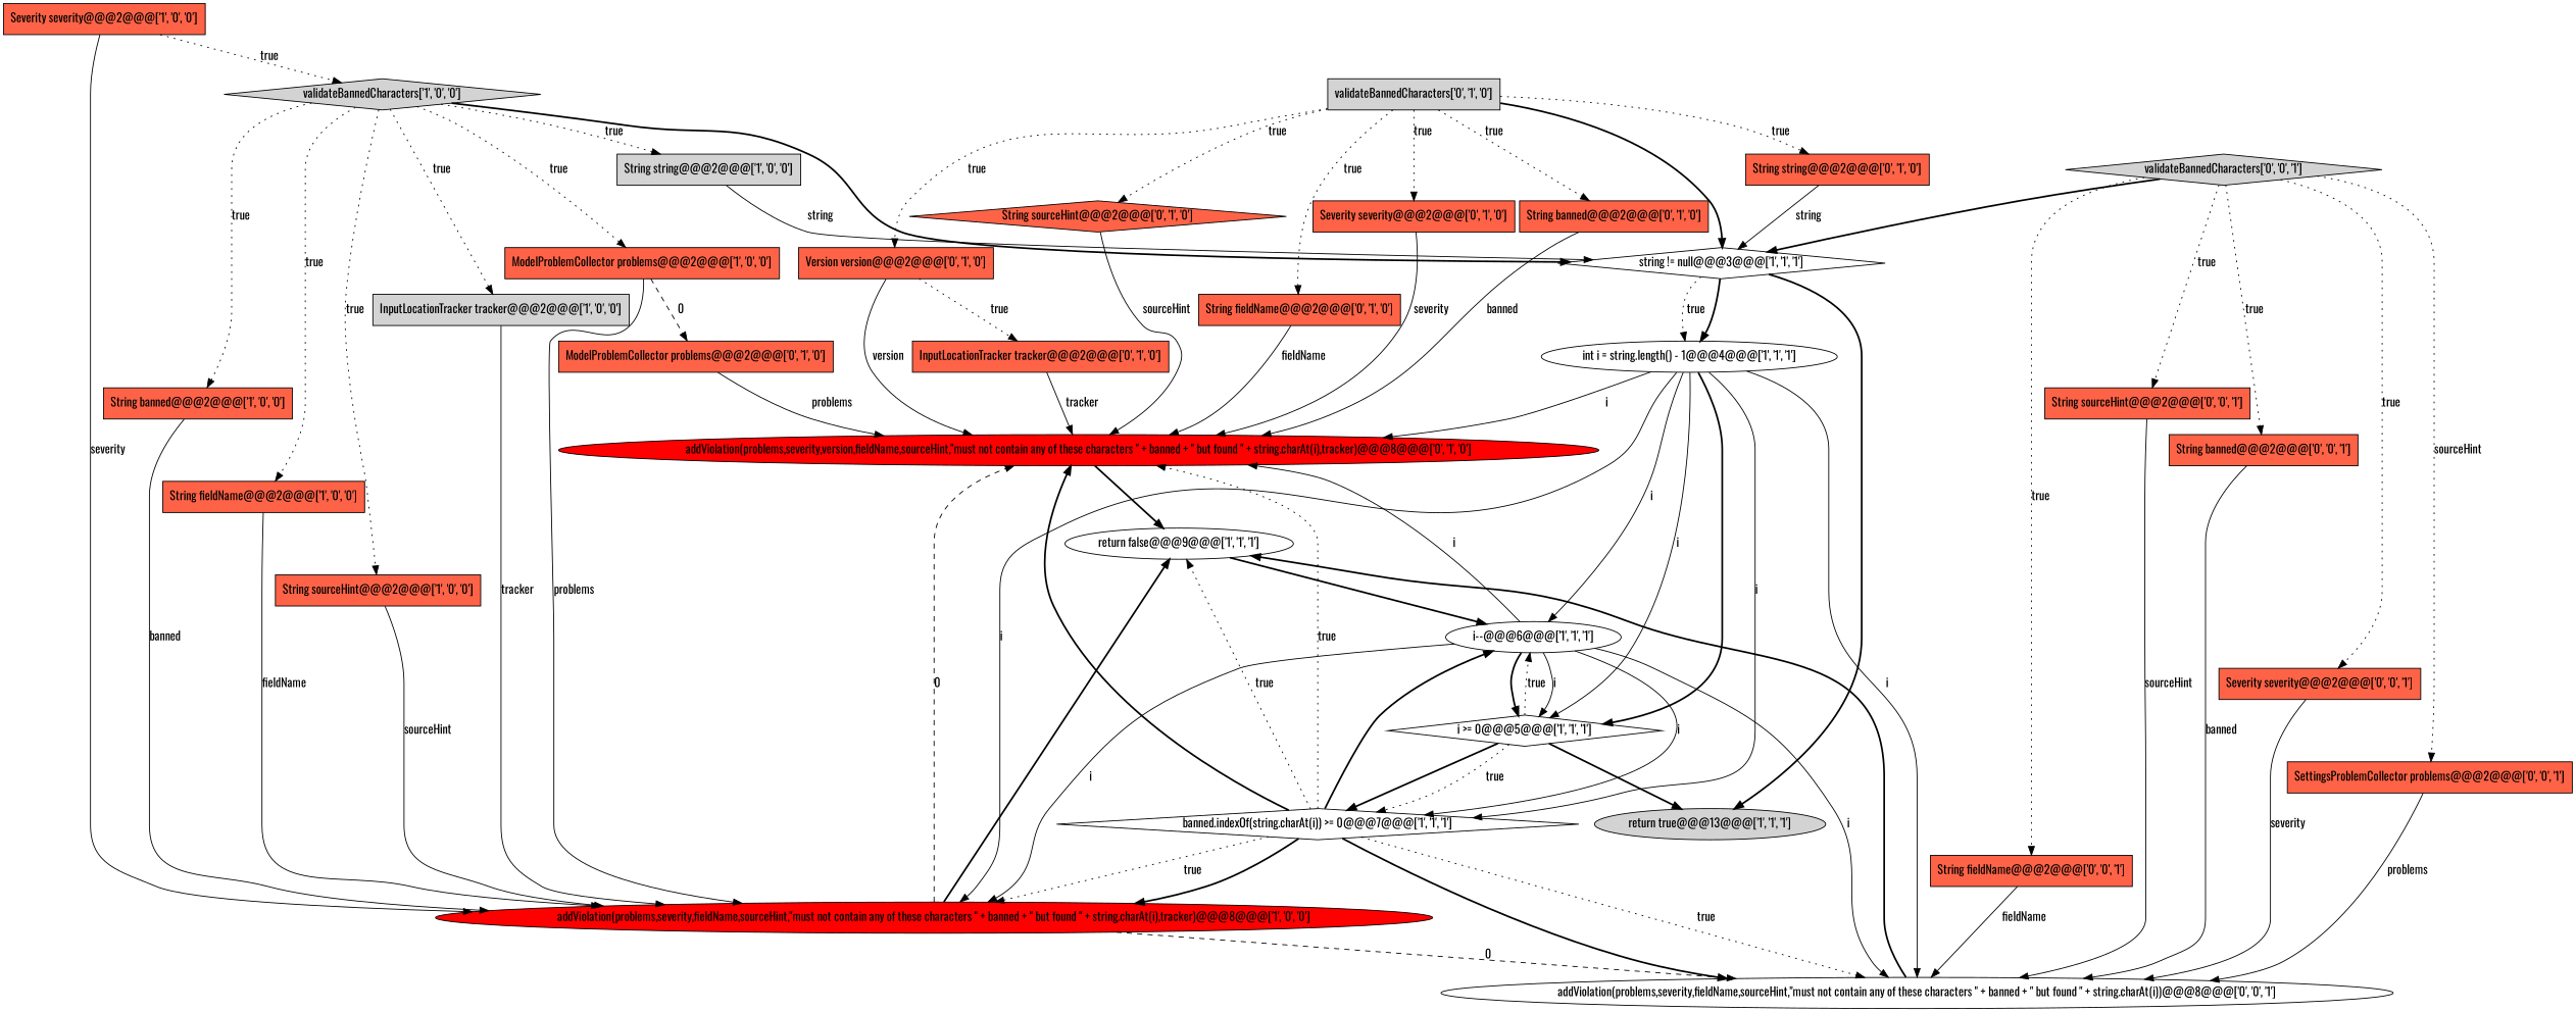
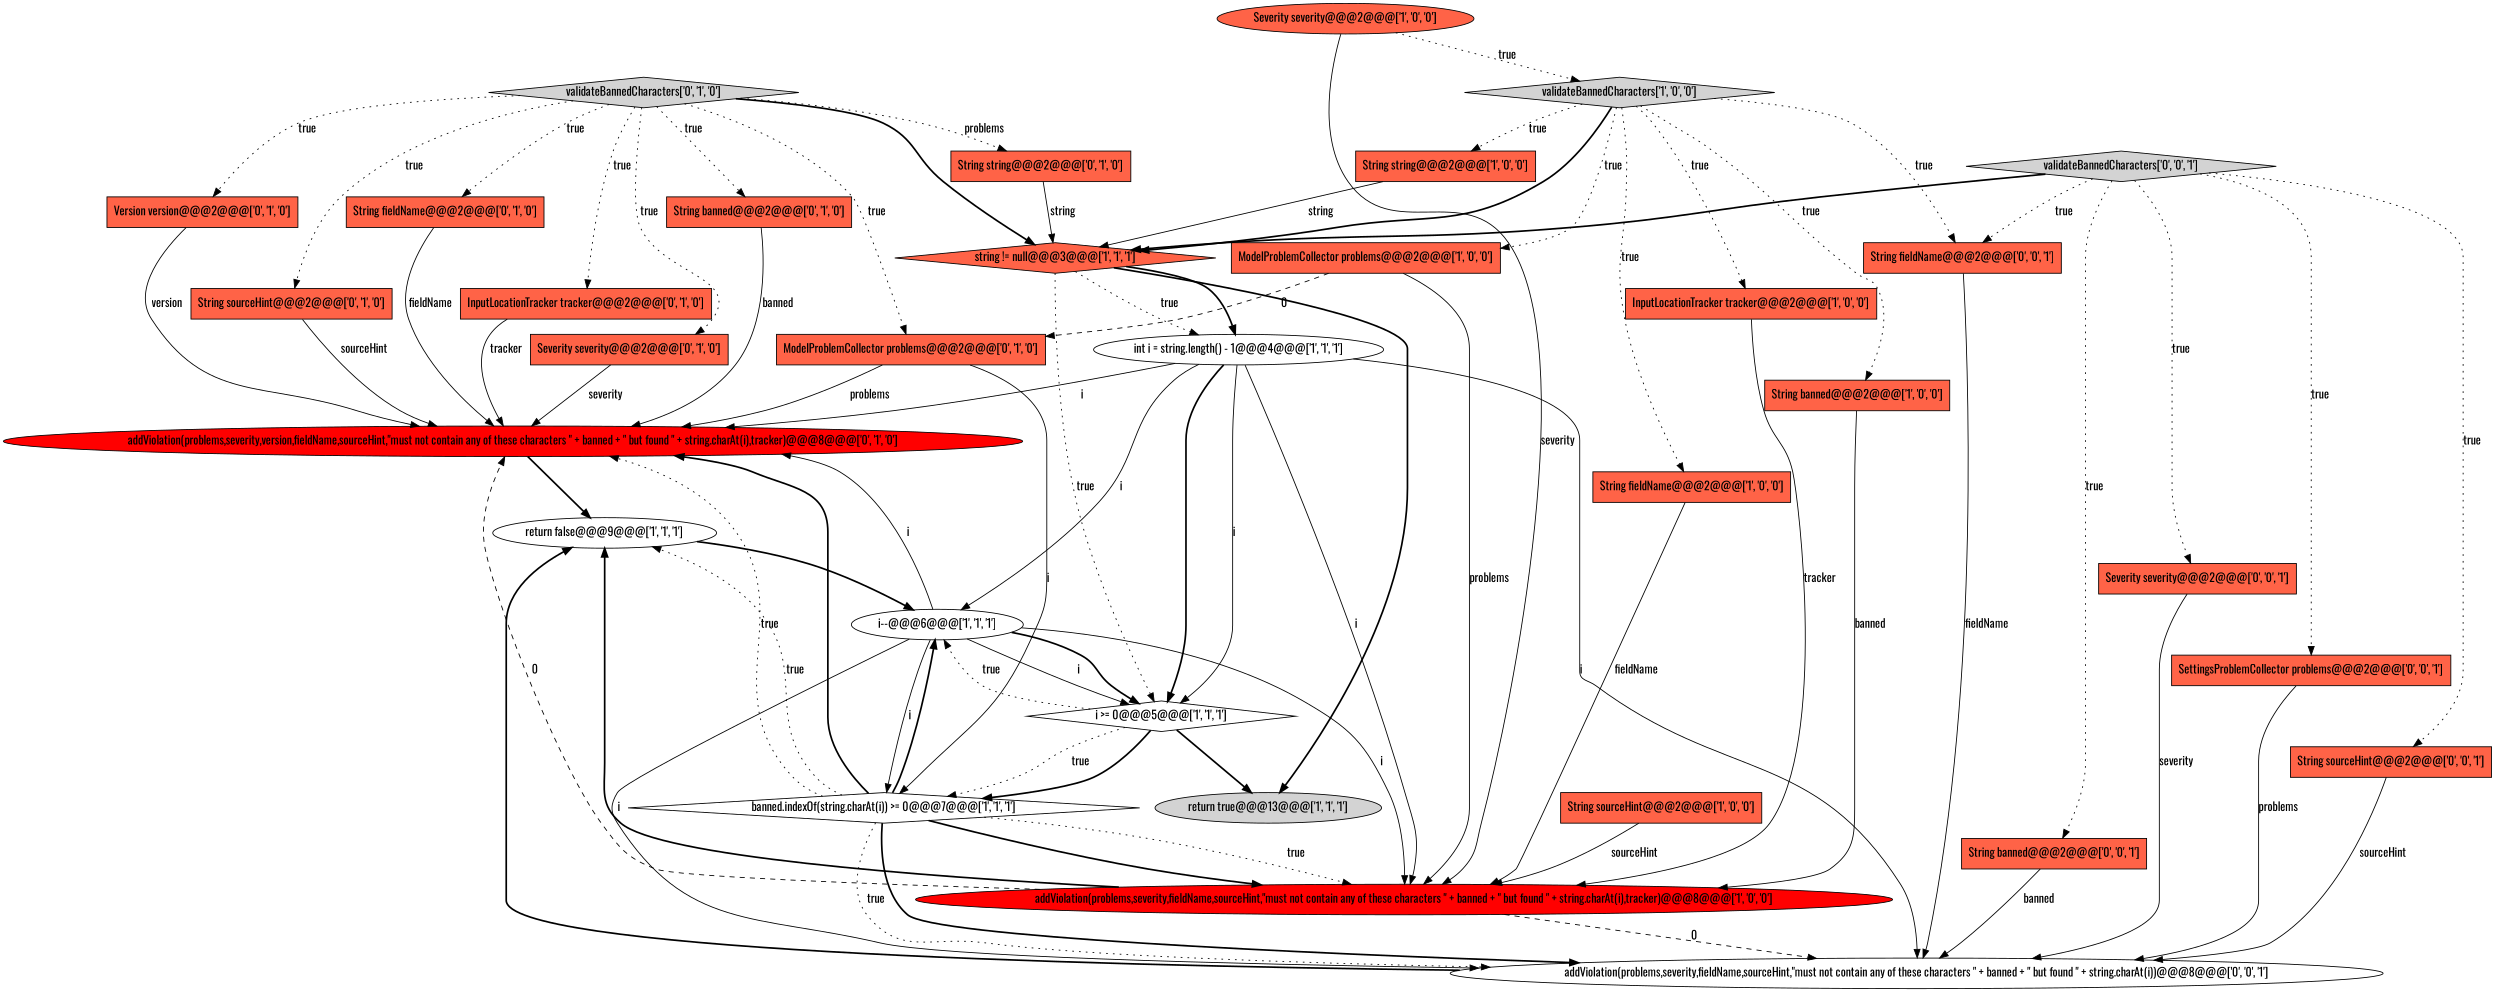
  digraph {
    fontname=Oswald
    node [fillcolor=tomato fontname=Oswald shape=box style=filled]
    edge [fontname=Oswald style=solid]
    n1 [label="String banned@@@2@@@['0', '1', '0']"]
    n2 [fillcolor=red label="addViolation(problems,severity,version,fieldName,sourceHint,\"must not contain any of these characters \" + banned + \" but found \" + string.charAt(i),tracker)@@@8@@@['0', '1', '0']" shape=ellipse]
    n3 [fillcolor=white label="return false@@@9@@@['1', '1', '1']" shape=ellipse]
    n4 [label="Version version@@@2@@@['0', '1', '0']"]
    n5 [fillcolor=white label="int i = string.length() - 1@@@4@@@['1', '1', '1']" shape=ellipse]
    n6 [fillcolor=white label="banned.indexOf(string.charAt(i)) >= 0@@@7@@@['1', '1', '1']" shape=diamond]
    n7 [fillcolor=white label="addViolation(problems,severity,fieldName,sourceHint,\"must not contain any of these characters \" + banned + \" but found \" + string.charAt(i))@@@8@@@['0', '0', '1']" shape=ellipse]
    n8 [fillcolor=white label="i--@@@6@@@['1', '1', '1']" shape=ellipse]
    n9 [fillcolor=white label="i >= 0@@@5@@@['1', '1', '1']" shape=diamond]
    n10 [fillcolor=red label="addViolation(problems,severity,fieldName,sourceHint,\"must not contain any of these characters \" + banned + \" but found \" + string.charAt(i),tracker)@@@8@@@['1', '0', '0']" shape=ellipse]
    n11 [fillcolor=lightgray label="return true@@@13@@@['1', '1', '1']" shape=ellipse]
-   n12 [fillcolor=lightgray label="String string@@@2@@@['1', '0', '0']"]
-   n13 [fillcolor=white label="string != null@@@3@@@['1', '1', '1']" shape=diamond]
+   n12 [label="String string@@@2@@@['1', '0', '0']"]
+   n13 [label="string != null@@@3@@@['1', '1', '1']" shape=diamond]
    n14 [label="ModelProblemCollector problems@@@2@@@['1', '0', '0']"]
    n15 [label="ModelProblemCollector problems@@@2@@@['0', '1', '0']"]
    n16 [fillcolor=lightgray label="validateBannedCharacters['1', '0', '0']" shape=diamond]
-   n17 [fillcolor=lightgray label="InputLocationTracker tracker@@@2@@@['1', '0', '0']"]
+   n17 [label="InputLocationTracker tracker@@@2@@@['1', '0', '0']"]
    n18 [label="String banned@@@2@@@['1', '0', '0']"]
    n19 [label="String fieldName@@@2@@@['1', '0', '0']"]
    n20 [label="String sourceHint@@@2@@@['1', '0', '0']"]
-   n21 [label="Severity severity@@@2@@@['1', '0', '0']"]
-   n22 [label="String sourceHint@@@2@@@['0', '1', '0']" shape=diamond]
+   n21 [label="Severity severity@@@2@@@['1', '0', '0']" shape=ellipse]
+   n22 [label="String sourceHint@@@2@@@['0', '1', '0']"]
    n23 [label="Severity severity@@@2@@@['0', '0', '1']"]
    n24 [label="String fieldName@@@2@@@['0', '1', '0']"]
    n25 [fillcolor=lightgray label="validateBannedCharacters['0', '0', '1']" shape=diamond]
    n26 [label="SettingsProblemCollector problems@@@2@@@['0', '0', '1']"]
    n27 [label="String fieldName@@@2@@@['0', '0', '1']"]
    n28 [label="String sourceHint@@@2@@@['0', '0', '1']"]
    n29 [label="String banned@@@2@@@['0', '0', '1']"]
    n30 [label="String string@@@2@@@['0', '1', '0']"]
-   n31 [fillcolor=lightgray label="validateBannedCharacters['0', '1', '0']"]
+   n31 [fillcolor=lightgray label="validateBannedCharacters['0', '1', '0']" shape=diamond]
    n32 [label="InputLocationTracker tracker@@@2@@@['0', '1', '0']"]
    n33 [label="Severity severity@@@2@@@['0', '1', '0']"]
    n1 -> n2 [label=banned]
    n2 -> n3 [style=bold]
    n3 -> n8 [style=bold]
    n4 -> n2 [label=version]
    n5 -> n2 [label=i]
-   n5 -> n6 [label=i]
+   n15 -> n6 [label=i]
    n5 -> n7 [label=i]
    n5 -> n8 [label=i]
    n5 -> n9 [label=i]
    n5 -> n9 [style=bold]
    n5 -> n10 [label=i]
    n6 -> n2 [style=bold]
    n6 -> n2 [label=true style=dotted]
    n6 -> n3 [label=true style=dotted]
    n6 -> n7 [style=bold]
    n6 -> n7 [label=true style=dotted]
    n6 -> n8 [style=bold]
    n6 -> n10 [label=true style=dotted]
    n6 -> n10 [style=bold]
    n7 -> n3 [style=bold]
    n8 -> n2 [label=i]
    n8 -> n6 [label=i]
    n8 -> n7 [label=i]
    n8 -> n9 [label=i]
    n8 -> n9 [style=bold]
    n8 -> n10 [label=i]
    n9 -> n6 [style=bold]
    n9 -> n6 [label=true style=dotted]
    n9 -> n8 [label=true style=dotted]
    n9 -> n11 [style=bold]
    n10 -> n2 [label=0 style=dashed]
    n10 -> n3 [style=bold]
    n10 -> n7 [label=0 style=dashed]
    n12 -> n13 [label=string]
    n13 -> n5 [style=bold]
    n13 -> n5 [label=true style=dotted]
+   n13 -> n9 [label=true style=dotted]
    n13 -> n11 [style=bold]
    n14 -> n10 [label=problems]
    n14 -> n15 [label=0 style=dashed]
    n15 -> n2 [label=problems]
    n16 -> n12 [label=true style=dotted]
    n16 -> n13 [style=bold]
    n16 -> n14 [label=true style=dotted]
    n16 -> n17 [label=true style=dotted]
    n16 -> n18 [label=true style=dotted]
    n16 -> n19 [label=true style=dotted]
-   n16 -> n20 [label=true style=dotted]
+   n16 -> n27 [label=true style=dotted]
    n17 -> n10 [label=tracker]
    n18 -> n10 [label=banned]
    n19 -> n10 [label=fieldName]
    n20 -> n10 [label=sourceHint]
    n21 -> n10 [label=severity]
    n21 -> n16 [label=true style=dotted]
    n22 -> n2 [label=sourceHint]
    n23 -> n7 [label=severity]
    n24 -> n2 [label=fieldName]
    n25 -> n13 [style=bold]
    n25 -> n23 [label=true style=dotted]
-   n25 -> n26 [label=sourceHint style=dotted]
+   n25 -> n26 [label=true style=dotted]
    n25 -> n27 [label=true style=dotted]
    n25 -> n28 [label=true style=dotted]
    n25 -> n29 [label=true style=dotted]
    n26 -> n7 [label=problems]
    n27 -> n7 [label=fieldName]
    n28 -> n7 [label=sourceHint]
    n29 -> n7 [label=banned]
    n30 -> n13 [label=string]
    n31 -> n1 [label=true style=dotted]
    n31 -> n4 [label=true style=dotted]
    n31 -> n13 [style=bold]
+   n31 -> n15 [label=true style=dotted]
    n31 -> n22 [label=true style=dotted]
    n31 -> n24 [label=true style=dotted]
-   n31 -> n30 [label=true style=dotted]
-   n4 -> n32 [label=true style=dotted]
+   n31 -> n30 [label=problems style=dotted]
+   n31 -> n32 [label=true style=dotted]
    n31 -> n33 [label=true style=dotted]
    n32 -> n2 [label=tracker]
    n33 -> n2 [label=severity]
  }
